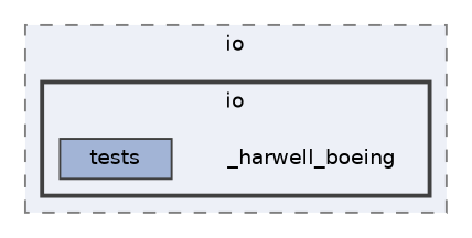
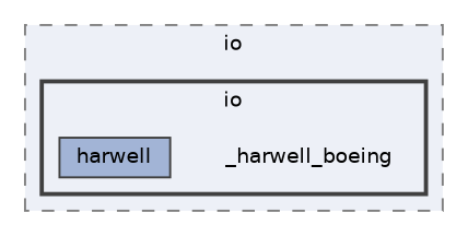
  digraph {
    compound=true
    node [fontname=Helvetica fontsize=10]
    n1 [height=0.2 label=_harwell_boeing shape=plaintext width=0.4]
-   n2 [color=grey25 fillcolor="#a2b4d6" height=0.2 label=tests shape=box style=filled width=0.4]
+   n2 [color=grey25 fillcolor="#a2b4d6" height=0.2 label=harwell shape=box style=filled width=0.4]
    subgraph cluster_1 {
      bgcolor="#edf0f7"
      fontname=Helvetica
      fontsize=10
      label=io
      pencolor=grey50
      style="filled,dashed"
      subgraph cluster_2 {
        bgcolor="#edf0f7"
        fontname=Helvetica
        fontsize=10
        pencolor=grey25
        style="filled,bold"
        n1
        n2
      }
    }
  }
